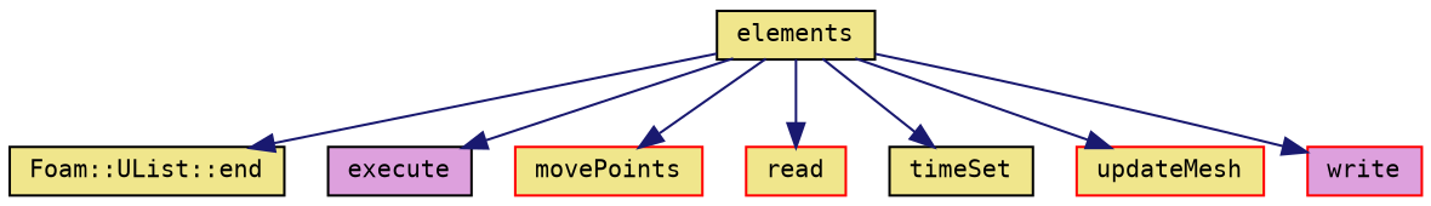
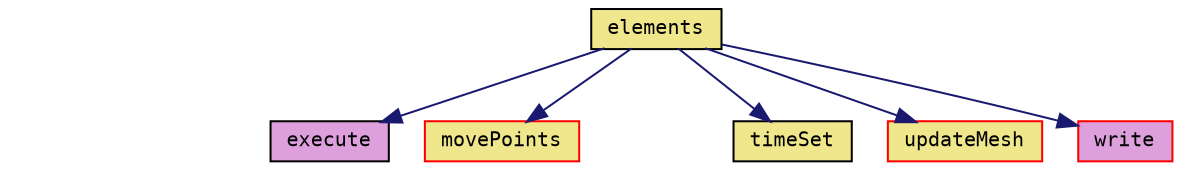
  digraph {
    fontname="DejaVu Sans Mono"
    rankdir=TB
    node [color=black fillcolor=khaki fontname="DejaVu Sans Mono" fontsize=10 shape=record style=filled]
    edge [color=midnightblue fontname="DejaVu Sans Mono" fontsize=10 labelfontname=Helvetica labelfontsize=10 style=solid]
    n1 [fontcolor=black height=0.2 label=elements width=0.4]
-   n2 [height=0.2 label="Foam::UList::end" width=0.4]
    n3 [fillcolor=plum height=0.2 label=execute width=0.4]
    n4 [color=red height=0.2 label=movePoints width=0.4]
-   n5 [color=red height=0.2 label=read width=0.4]
    n6 [height=0.2 label=timeSet width=0.4]
    n7 [color=red height=0.2 label=updateMesh width=0.4]
    n8 [color=red fillcolor=plum height=0.2 label=write width=0.4]
-   n1 -> n2
    n1 -> n3
    n1 -> n4
-   n1 -> n5
    n1 -> n6
    n1 -> n7
    n1 -> n8
  }
